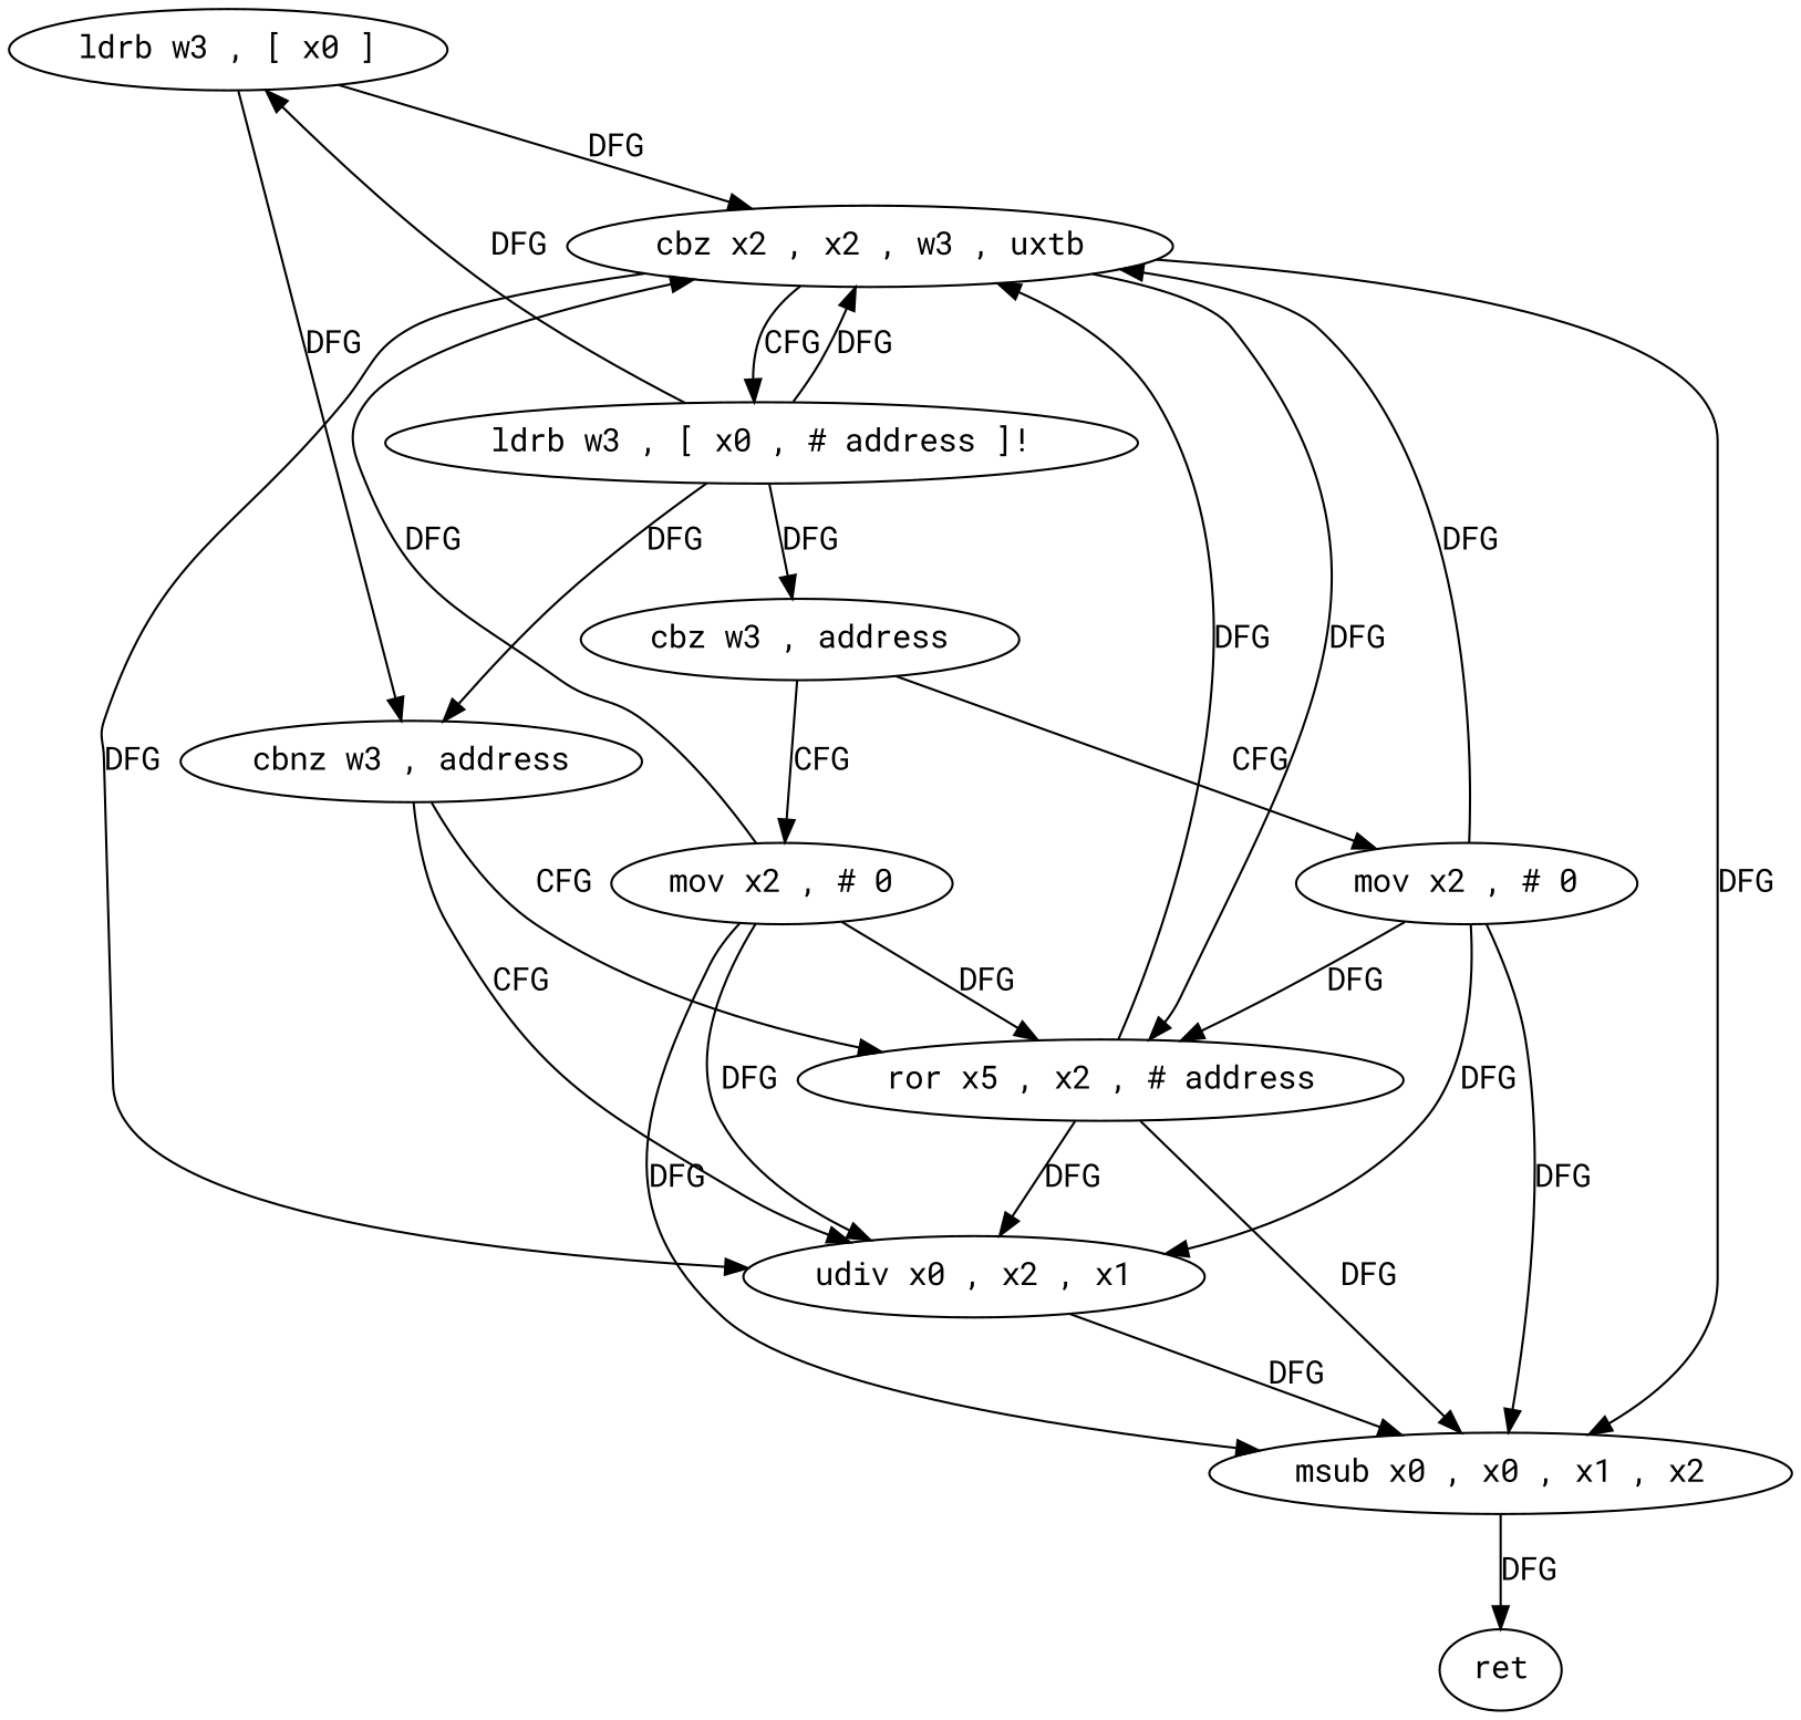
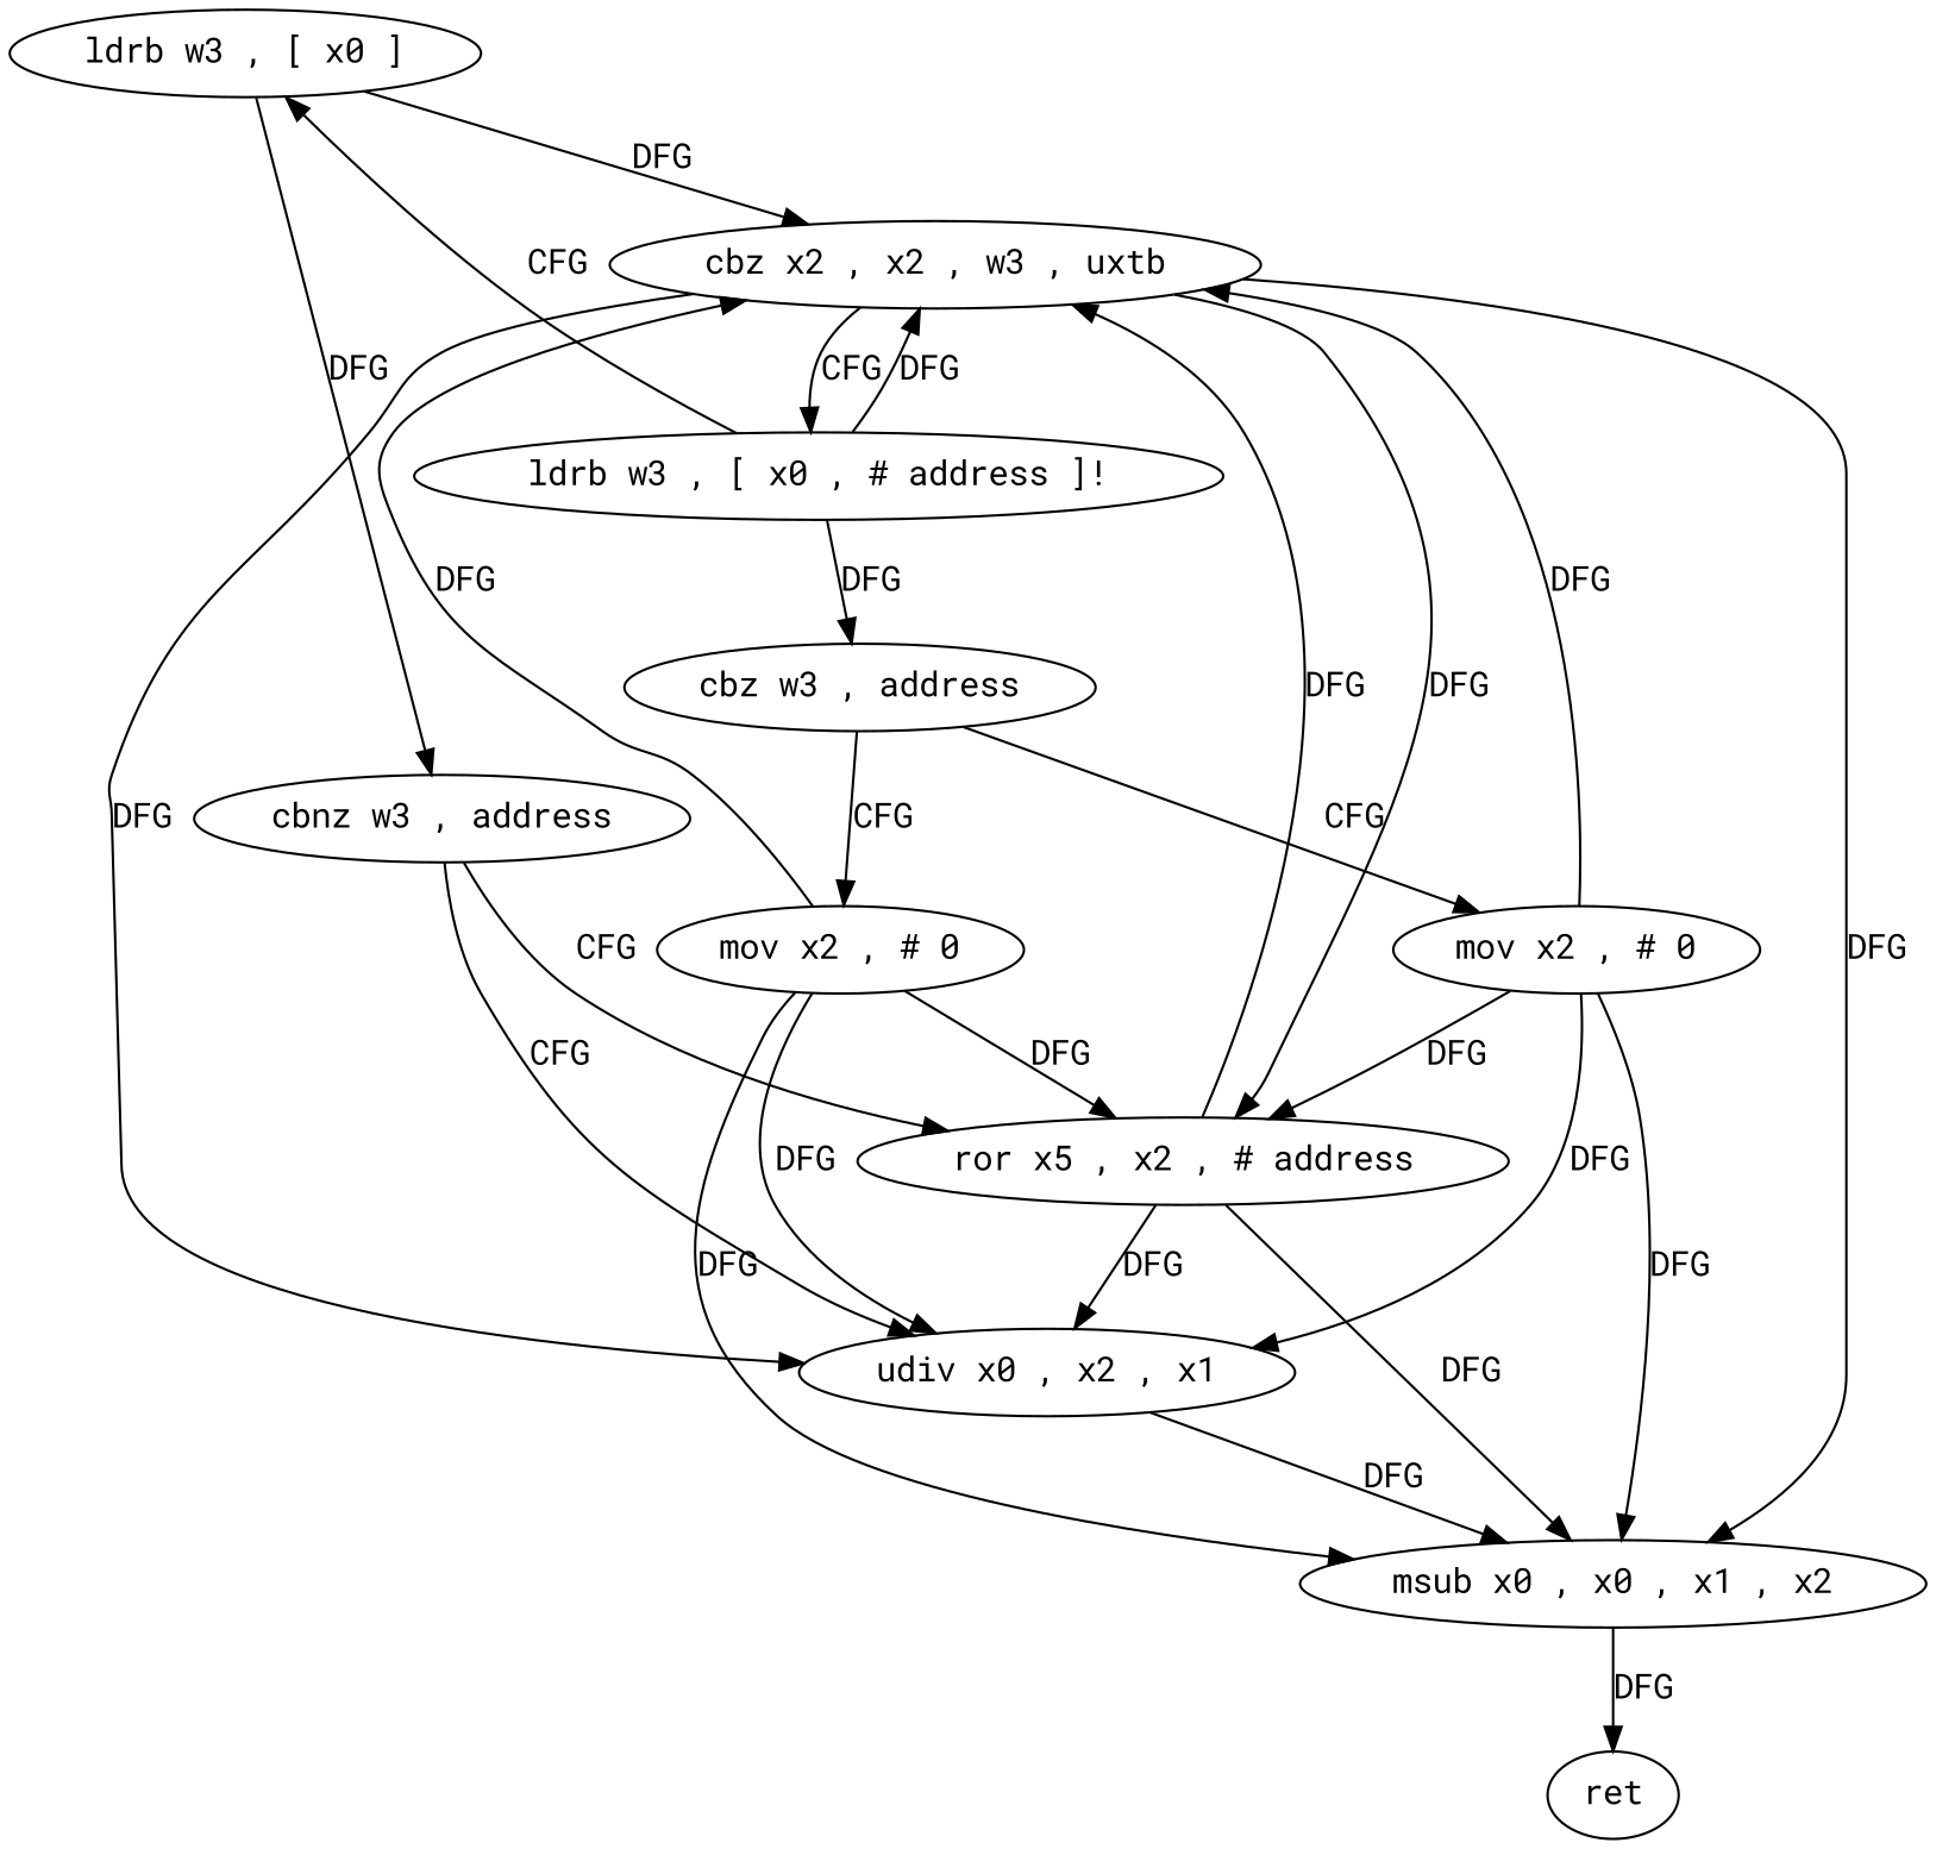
  digraph {
    fontname="Roboto Mono"
    node [fontname="Roboto Mono"]
    edge [fontname="Roboto Mono"]
    n1 [label="ldrb w3 , [ x0 ]"]
    n2 [label="cbz x2 , x2 , w3 , uxtb"]
    n3 [label="cbnz w3 , address"]
    n4 [label="cbz w3 , address"]
    n5 [label="mov x2 , # 0"]
    n6 [label="mov x2 , # 0"]
    n7 [label="udiv x0 , x2 , x1"]
    n8 [label="ror x5 , x2 , # address"]
    n9 [label="msub x0 , x0 , x1 , x2"]
    n10 [label="ldrb w3 , [ x0 , # address ]!"]
    n11 [label=ret]
    n1 -> n2 [label=DFG]
    n1 -> n3 [label=DFG]
    n2 -> n7 [label=DFG]
    n2 -> n8 [label=DFG]
    n2 -> n9 [label=DFG]
    n2 -> n10 [label=CFG]
    n3 -> n7 [label=CFG]
    n3 -> n8 [label=CFG]
    n4 -> n5 [label=CFG]
    n4 -> n6 [label=CFG]
    n5 -> n2 [label=DFG]
    n5 -> n7 [label=DFG]
    n5 -> n8 [label=DFG]
    n5 -> n9 [label=DFG]
    n6 -> n2 [label=DFG]
    n6 -> n7 [label=DFG]
    n6 -> n8 [label=DFG]
    n6 -> n9 [label=DFG]
    n7 -> n9 [label=DFG]
    n8 -> n2 [label=DFG]
    n8 -> n7 [label=DFG]
    n8 -> n9 [label=DFG]
    n9 -> n11 [label=DFG]
-   n10 -> n1 [label=DFG]
+   n10 -> n1 [label=CFG]
    n10 -> n2 [label=DFG]
-   n10 -> n3 [label=DFG]
    n10 -> n4 [label=DFG]
  }
